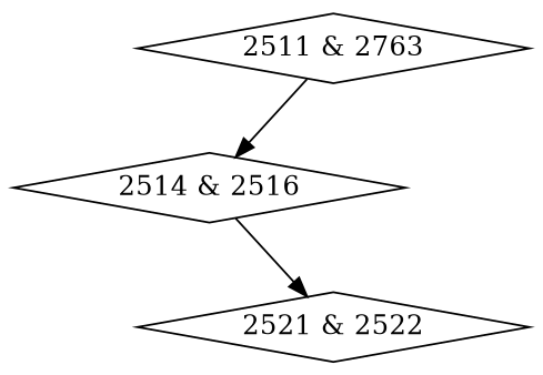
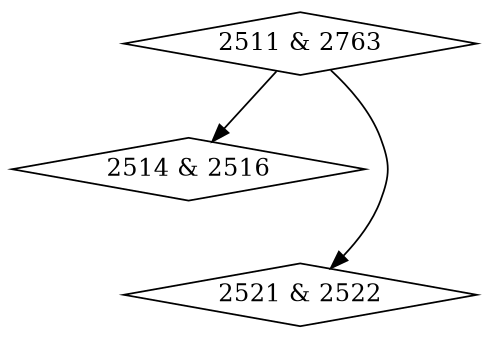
  digraph {
    node [shape=diamond]
    n1 [label="2511 & 2763"]
    n2 [label="2514 & 2516"]
    n3 [label="2521 & 2522"]
    n1 -> n2
-   n2 -> n3
+   n1 -> n3
  }
